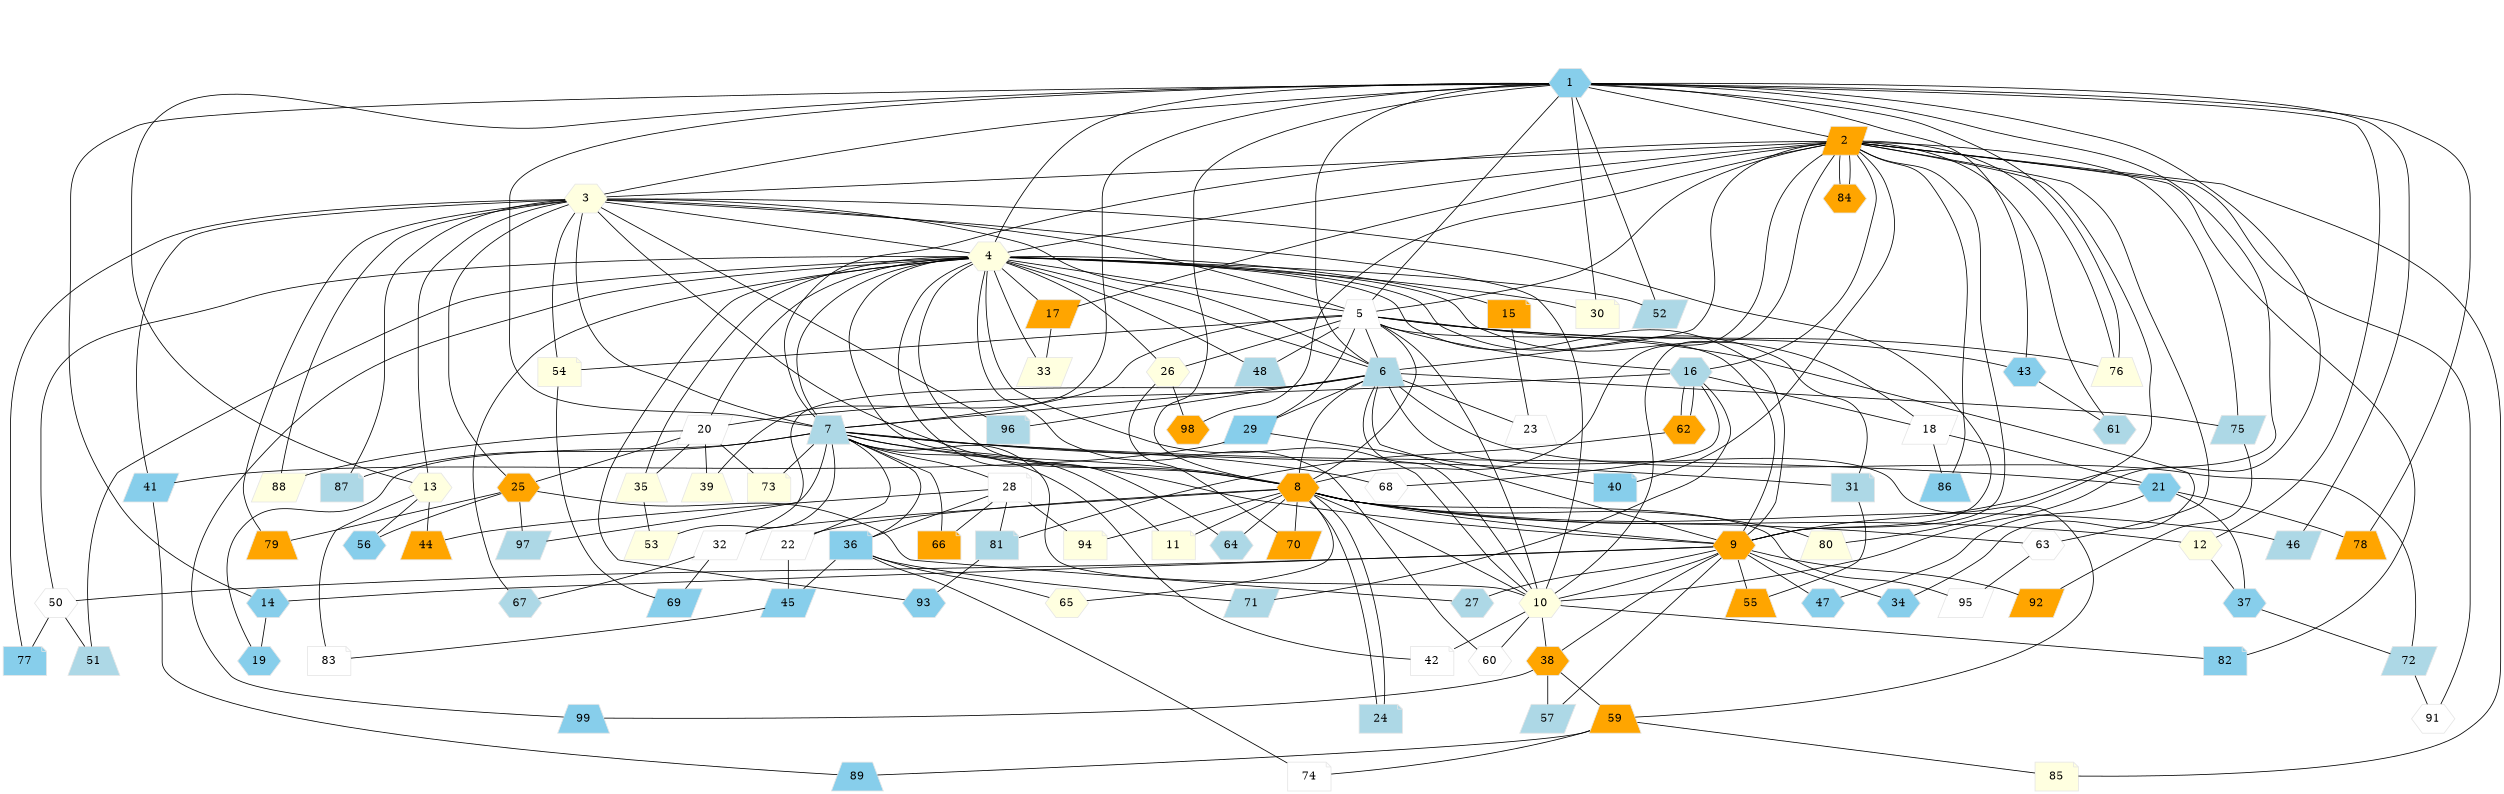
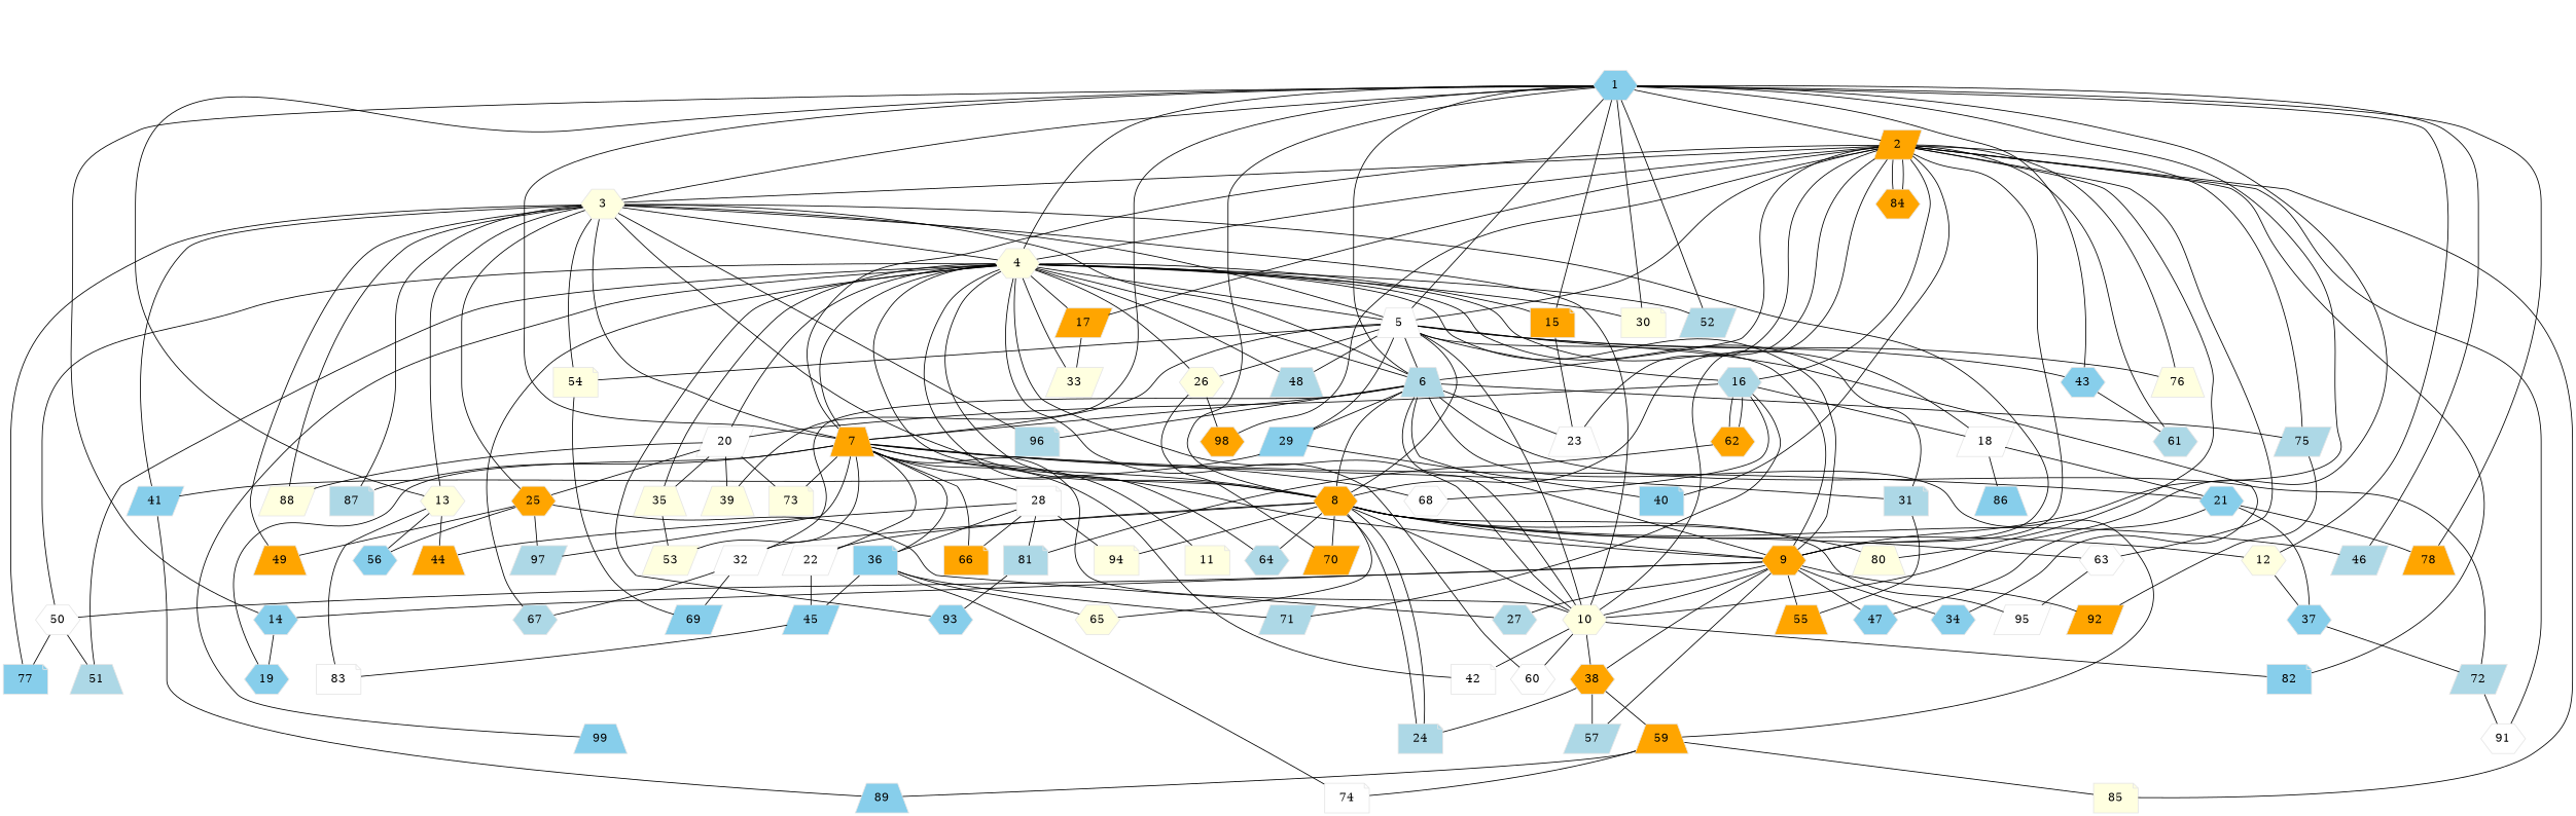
  graph {
    node [color=gray90 fillcolor=skyblue shape=hexagon style=filled]
    2 [fillcolor=orange shape=parallelogram]
    1
    3 [fillcolor=lightyellow]
    4 [fillcolor=lightyellow]
    5 [fillcolor=white shape=trapezium]
    6 [fillcolor=lightblue shape=trapezium]
-   7 [fillcolor=lightblue shape=trapezium]
+   7 [fillcolor=orange shape=trapezium]
    8 [fillcolor=orange]
    9 [fillcolor=orange]
    10 [fillcolor=lightyellow]
    12 [fillcolor=lightyellow]
    13 [fillcolor=lightyellow]
    14
    15 [fillcolor=orange shape=note]
    30 [fillcolor=lightyellow shape=note]
    39 [fillcolor=lightyellow shape=trapezium]
    43
    46 [fillcolor=lightblue shape=parallelogram]
    52 [fillcolor=lightblue shape=parallelogram]
    78 [fillcolor=orange shape=trapezium]
    16 [fillcolor=lightblue]
    17 [fillcolor=orange shape=parallelogram]
    40 [shape=note]
    n24 [fillcolor=orange label=98]
    61 [fillcolor=lightblue]
    63 [fillcolor=white]
    75 [fillcolor=lightblue shape=parallelogram]
    76 [fillcolor=lightyellow shape=trapezium]
    80 [fillcolor=lightyellow shape=trapezium]
    82 [shape=note]
    84 [fillcolor=orange]
    85 [fillcolor=lightyellow shape=note]
    86 [shape=trapezium]
    91 [fillcolor=white]
    25 [fillcolor=orange]
    41 [shape=parallelogram]
    54 [fillcolor=lightyellow shape=note]
    77 [shape=note]
-   79 [fillcolor=orange shape=trapezium]
+   79 [fillcolor=orange shape=trapezium label=49]
    87 [fillcolor=lightblue shape=note]
    88 [fillcolor=lightyellow shape=parallelogram]
    96 [fillcolor=lightblue shape=note]
    11 [fillcolor=lightyellow shape=note]
    18 [fillcolor=white shape=parallelogram]
    20 [fillcolor=white shape=parallelogram]
    26 [fillcolor=lightyellow]
    31 [fillcolor=lightblue shape=note]
    33 [fillcolor=lightyellow shape=parallelogram]
    35 [fillcolor=lightyellow shape=trapezium]
    48 [fillcolor=lightblue shape=trapezium]
    n51 [label=99 shape=trapezium]
    50 [fillcolor=white]
    51 [fillcolor=lightblue shape=trapezium]
    60 [fillcolor=white]
    64 [fillcolor=lightblue]
    67 [fillcolor=lightblue]
    93
    29 [shape=parallelogram]
    34
    23 [fillcolor=white shape=trapezium]
    32 [fillcolor=white shape=parallelogram]
    59 [fillcolor=orange shape=trapezium]
    72 [fillcolor=lightblue shape=parallelogram]
    19
    21
    22 [fillcolor=white shape=parallelogram]
    28 [fillcolor=white shape=note]
    36 [shape=note]
    42 [fillcolor=white shape=note]
    53 [fillcolor=lightyellow shape=parallelogram]
    66 [fillcolor=orange shape=note]
    68 [fillcolor=white]
    73 [fillcolor=lightyellow shape=note]
    n74 [fillcolor=lightblue label=97 shape=parallelogram]
    24 [fillcolor=lightblue shape=note]
    65 [fillcolor=lightyellow]
    70 [fillcolor=orange shape=parallelogram]
    94 [fillcolor=lightyellow shape=note]
    95 [fillcolor=white shape=parallelogram]
    27 [fillcolor=lightblue]
    38 [fillcolor=orange]
    47
    55 [fillcolor=orange shape=trapezium]
    57 [fillcolor=lightblue shape=parallelogram]
    92 [fillcolor=orange shape=parallelogram]
    37
    44 [fillcolor=orange shape=trapezium]
    56
    83 [fillcolor=white shape=note]
    62 [fillcolor=orange]
    71 [fillcolor=lightblue shape=parallelogram]
    89 [shape=trapezium]
    69 [shape=parallelogram]
    74 [fillcolor=white shape=note]
    45 [shape=parallelogram]
    81 [fillcolor=lightblue shape=note]
    2 -- 3
    2 -- 4
    2 -- 5
    2 -- 6
    2 -- 7
    2 -- 8
    2 -- 9
    2 -- 10
    2 -- 16
    2 -- 17
    2 -- 40
    2 -- n24
    2 -- 61
    2 -- 63
    2 -- 75
    2 -- 76
    2 -- 80
    2 -- 82
    2 -- 84
    2 -- 84
    2 -- 85
-   2 -- 86
+   2 -- 23
    2 -- 91
    1 -- 2
    1 -- 3
    1 -- 4
    1 -- 5
    1 -- 6
    1 -- 7
    1 -- 8
    1 -- 9
    1 -- 10
    1 -- 12
    1 -- 13
    1 -- 14
-   1 -- 76
+   1 -- 15
    1 -- 30
    1 -- 39
    1 -- 43
    1 -- 46
    1 -- 52
    1 -- 78
    3 -- 4
    3 -- 5
    3 -- 6
    3 -- 7
    3 -- 8
    3 -- 9
    3 -- 10
    3 -- 13
    3 -- 25
    3 -- 41
    3 -- 54
    3 -- 77
    3 -- 79
    3 -- 87
    3 -- 88
    3 -- 96
    4 -- 5
    4 -- 6
    4 -- 7
    4 -- 8
    4 -- 9
    4 -- 10
    4 -- 15
    4 -- 30
    4 -- 52
    4 -- 17
    4 -- 11
    4 -- 18
    4 -- 20
    4 -- 26
    4 -- 31
    4 -- 33
    4 -- 35
    4 -- 48
    4 -- n51
    4 -- 50
    4 -- 51
    4 -- 60
    4 -- 64
    4 -- 67
    4 -- 93
    5 -- 6
    5 -- 7
    5 -- 8
    5 -- 9
    5 -- 10
    5 -- 43
    5 -- 16
    5 -- 76
    5 -- 54
    5 -- 26
    5 -- 48
    5 -- 29
    5 -- 34
    6 -- 7
    6 -- 8
    6 -- 9
    6 -- 10
    6 -- 75
    6 -- 96
    6 -- 29
    6 -- 23
    6 -- 32
    6 -- 59
    6 -- 72
    7 -- 8
    7 -- 9
    7 -- 10
    7 -- 87
    7 -- 31
    7 -- 19
    7 -- 21
    7 -- 22
    7 -- 28
    7 -- 36
    7 -- 42
    7 -- 53
    7 -- 66
    7 -- 68
    7 -- 73
    7 -- n74
    8 -- 9
    8 -- 10
    8 -- 12
    8 -- 46
    8 -- 63
    8 -- 80
-   8 -- 11
    8 -- 64
    8 -- 32
    8 -- 22
    8 -- 24
    8 -- 24
    8 -- 65
    8 -- 70
    8 -- 94
    8 -- 95
    9 -- 10
    9 -- 14
    9 -- 50
    9 -- 34
    9 -- 27
    9 -- 38
    9 -- 47
    9 -- 55
    9 -- 57
    9 -- 92
    10 -- 82
    10 -- 60
    10 -- 42
    10 -- 38
    12 -- 37
    13 -- 44
    13 -- 56
    13 -- 83
    14 -- 19
    15 -- 23
    43 -- 61
    16 -- 18
    16 -- 20
    16 -- 68
    16 -- 62
    16 -- 62
    16 -- 71
    17 -- 33
    63 -- 95
    75 -- 92
    25 -- 79
    25 -- n74
    25 -- 27
    25 -- 56
    41 -- 89
    54 -- 69
    18 -- 86
    18 -- 21
    20 -- 39
    20 -- 25
    20 -- 88
    20 -- 35
    20 -- 73
    26 -- n24
    26 -- 70
    31 -- 55
    35 -- 53
    50 -- 77
    50 -- 51
    29 -- 40
    29 -- 41
    32 -- 67
    32 -- 69
    59 -- 85
    59 -- 89
    59 -- 74
    72 -- 91
    21 -- 78
    21 -- 47
    21 -- 37
    22 -- 45
    28 -- 36
    28 -- 66
    28 -- 94
    28 -- 44
    28 -- 81
    36 -- 65
    36 -- 71
    36 -- 74
    36 -- 45
-   38 -- n51
+   38 -- 24
    38 -- 59
    38 -- 57
    37 -- 72
    62 -- 81
    45 -- 83
    81 -- 93
  }
